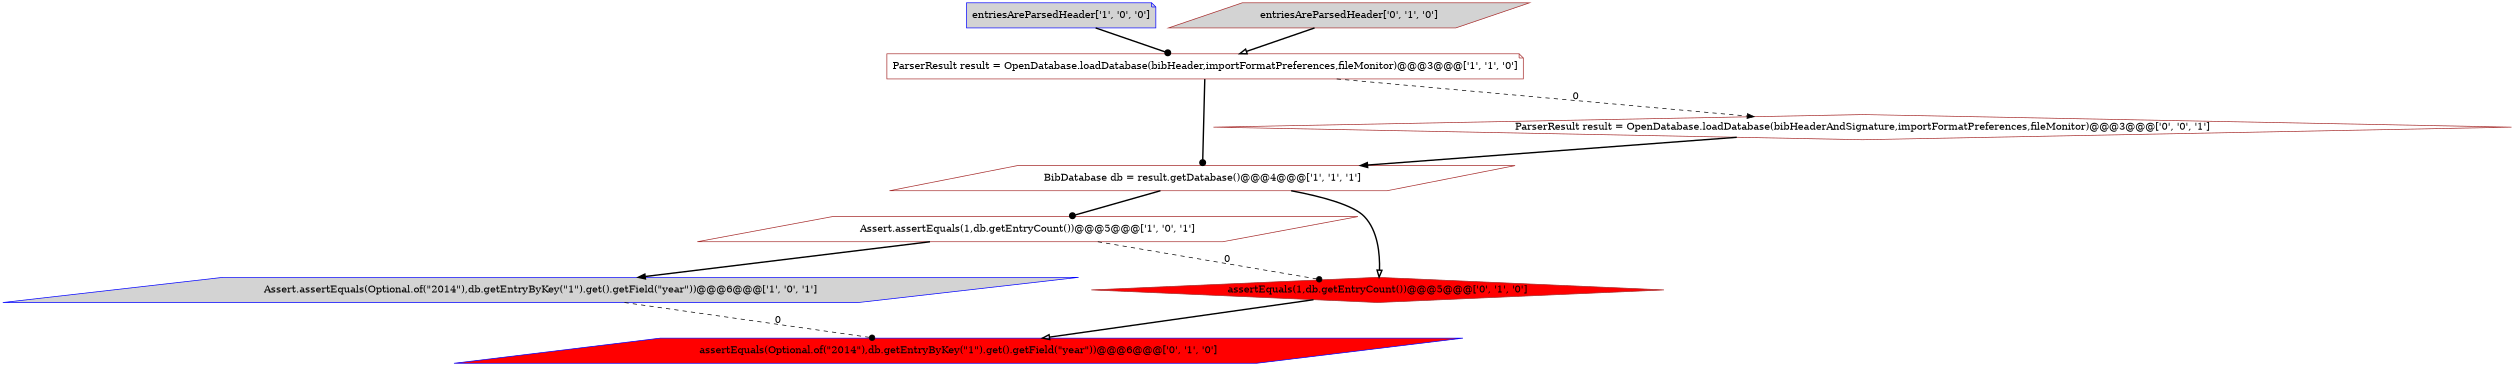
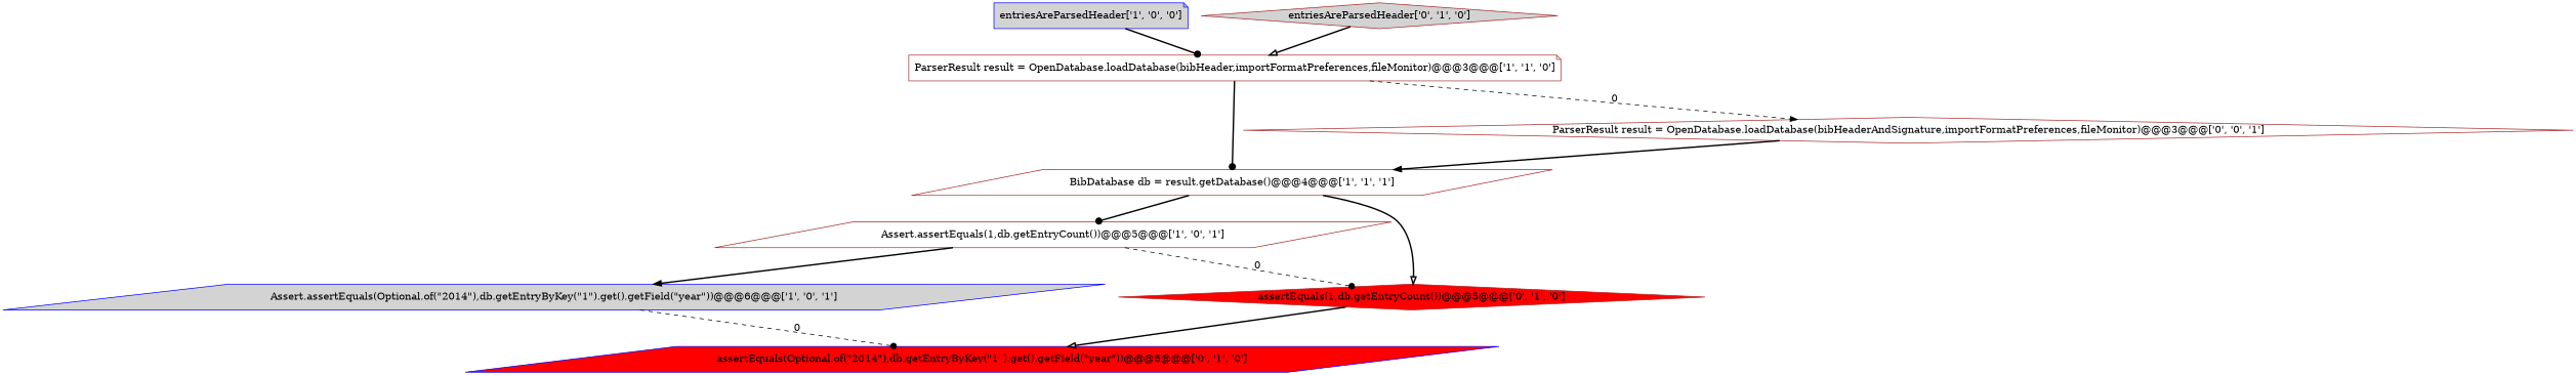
  digraph {
    node [color=brown fillcolor=white shape=parallelogram style=filled]
    edge [arrowhead=dot style=bold]
    n1 [color=blue fillcolor=red label="assertEquals(Optional.of(\"2014\"),db.getEntryByKey(\"1\").get().getField(\"year\"))@@@6@@@['0', '1', '0']"]
    n2 [color=blue fillcolor=lightgray label="entriesAreParsedHeader['1', '0', '0']" shape=note]
    n3 [label="ParserResult result = OpenDatabase.loadDatabase(bibHeader,importFormatPreferences,fileMonitor)@@@3@@@['1', '1', '0']" shape=note]
    n4 [label="BibDatabase db = result.getDatabase()@@@4@@@['1', '1', '1']"]
    n5 [label="ParserResult result = OpenDatabase.loadDatabase(bibHeaderAndSignature,importFormatPreferences,fileMonitor)@@@3@@@['0', '0', '1']" shape=diamond]
    n6 [label="Assert.assertEquals(1,db.getEntryCount())@@@5@@@['1', '0', '1']"]
    n7 [fillcolor=red label="assertEquals(1,db.getEntryCount())@@@5@@@['0', '1', '0']" shape=diamond]
-   n8 [fillcolor=lightgray label="entriesAreParsedHeader['0', '1', '0']"]
+   n8 [fillcolor=lightgray label="entriesAreParsedHeader['0', '1', '0']" shape=diamond]
    n9 [color=blue fillcolor=lightgray label="Assert.assertEquals(Optional.of(\"2014\"),db.getEntryByKey(\"1\").get().getField(\"year\"))@@@6@@@['1', '0', '1']"]
    n2 -> n3
    n3 -> n4
    n3 -> n5 [arrowhead=normal label=0 style=dashed]
    n4 -> n6
    n4 -> n7 [arrowhead=onormal]
    n5 -> n4 [arrowhead=normal]
    n6 -> n7 [label=0 style=dashed]
    n6 -> n9 [arrowhead=normal]
    n7 -> n1 [arrowhead=onormal]
    n8 -> n3 [arrowhead=onormal]
    n9 -> n1 [label=0 style=dashed]
  }
